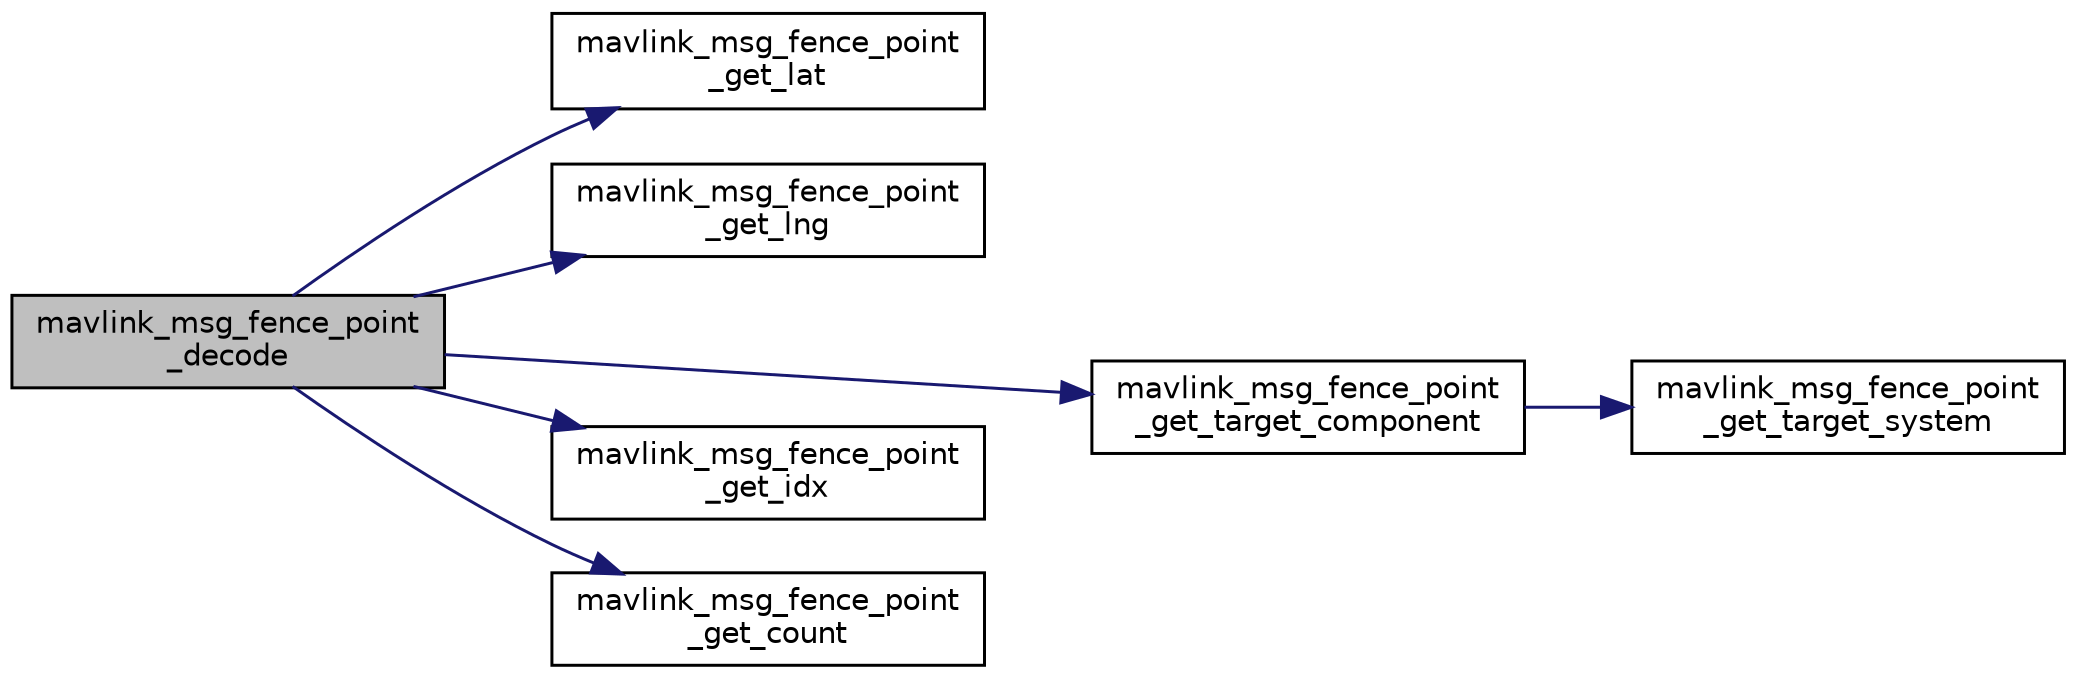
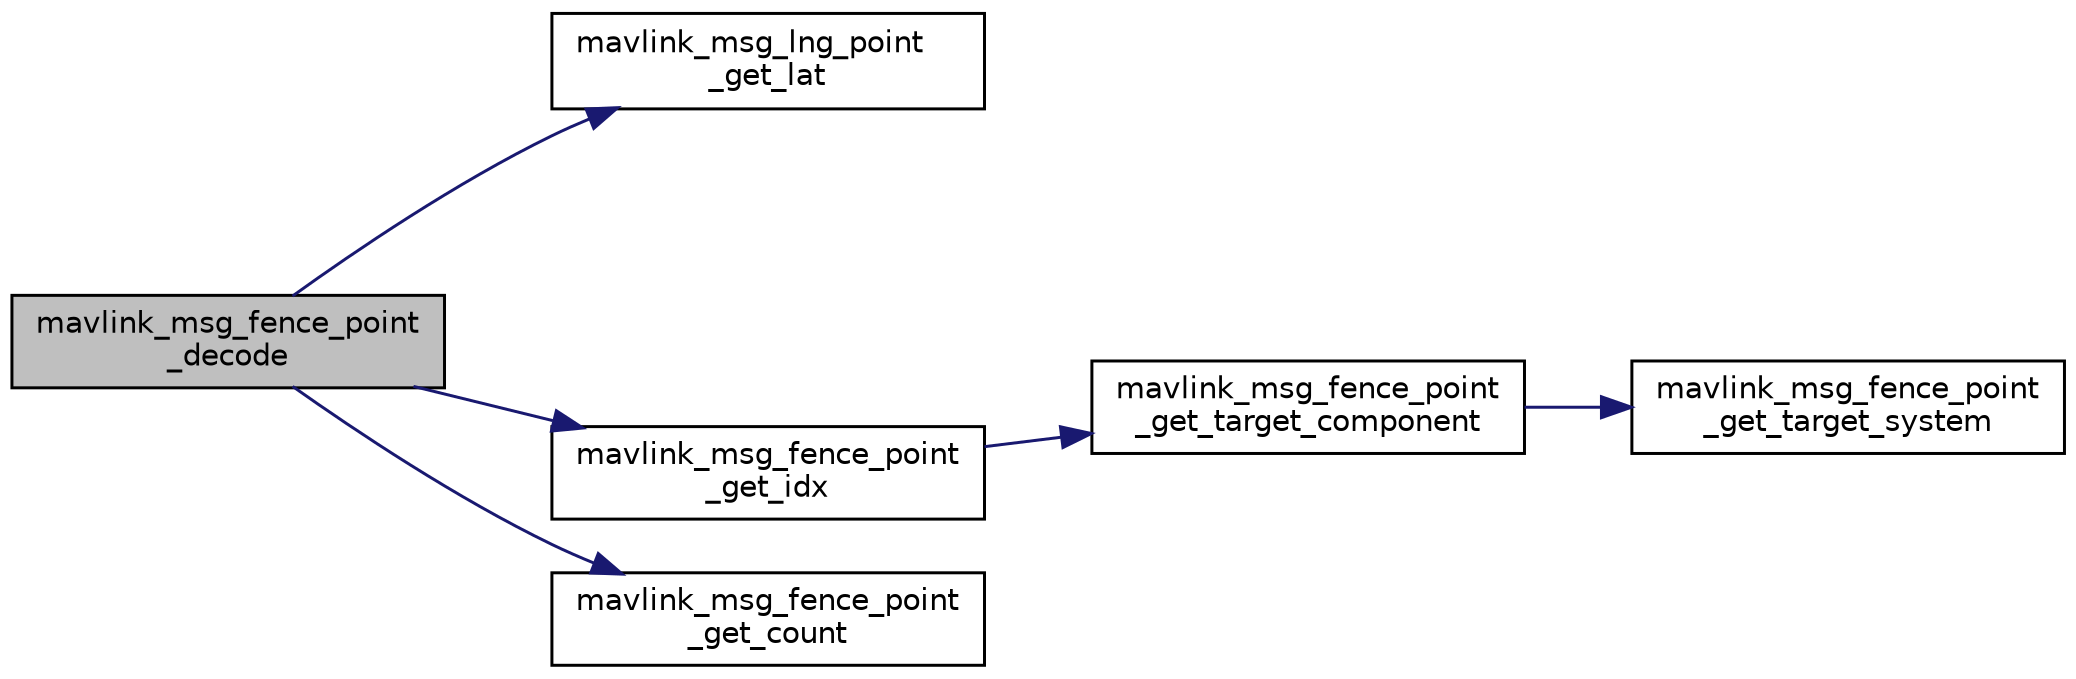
  digraph {
    rankdir=LR
    node [color=black fillcolor=white fontname=Helvetica fontsize=10 shape=record style=filled]
    edge [color=midnightblue fontname=Helvetica fontsize=10 labelfontname=Helvetica labelfontsize=10 style=solid]
    n1 [fillcolor=grey75 fontcolor=black height=0.2 label="mavlink_msg_fence_point\l_decode" width=0.4]
-   n2 [height=0.2 label="mavlink_msg_fence_point\l_get_lat" width=0.4]
-   n3 [height=0.2 label="mavlink_msg_fence_point\l_get_lng" width=0.4]
+   n2 [height=0.2 label="mavlink_msg_lng_point\l_get_lat" width=0.4]
    n4 [height=0.2 label="mavlink_msg_fence_point\l_get_target_component" width=0.4]
    n5 [height=0.2 label="mavlink_msg_fence_point\l_get_idx" width=0.4]
    n6 [height=0.2 label="mavlink_msg_fence_point\l_get_count" width=0.4]
    n7 [height=0.2 label="mavlink_msg_fence_point\l_get_target_system" width=0.4]
    n1 -> n2
-   n1 -> n3
-   n1 -> n4
+   n5 -> n4
    n1 -> n5
    n1 -> n6
    n4 -> n7
  }
